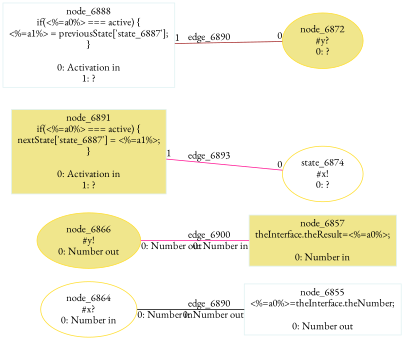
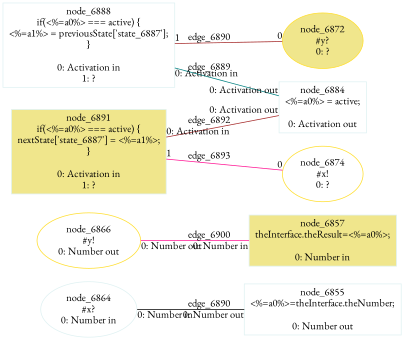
  digraph {
    fontname="EB Garamond"
    rankdir=LR
    node [color="#dff1f2" fillcolor=white fontname="EB Garamond" shape=box style=filled]
    edge [arrowHead=none arrowsize=1 color=deeppink dir=none fontname="EB Garamond" headlabel=0 taillabel=1]
    n1 [label="node_6855\n<%=a0%>=theInterface.theNumber;\n\n0: Number out"]
    n2 [fillcolor=khaki label="node_6857\ntheInterface.theResult=<%=a0%>;\n\n0: Number in"]
-   n3 [color="#ffde2f" label="node_6864\n#x?\n0: Number in" shape=ellipse]
-   n4 [color="#ffde2f" fillcolor=khaki label="node_6866\n#y!\n0: Number out" shape=ellipse]
+   n3 [label="node_6864\n#x?\n0: Number in" shape=ellipse]
+   n4 [color="#ffde2f" label="node_6866\n#y!\n0: Number out" shape=ellipse]
    n5 [color="#ffde2f" fillcolor=khaki label="node_6872\n#y?\n0: ?" shape=ellipse]
-   n6 [color="#ffde2f" label="state_6874\n#x!\n0: ?" shape=ellipse]
+   n6 [color="#ffde2f" label="node_6874\n#x!\n0: ?" shape=ellipse]
+   n7 [label="node_6884\n<%=a0%> = active;\n\n0: Activation out"]
    n8 [label="node_6888\nif(<%=a0%> === active) {\n<%=a1%> = previousState['state_6887'];\n}\n\n0: Activation in\n1: ?"]
    n9 [fillcolor=khaki label="node_6891\nif(<%=a0%> === active) {\nnextState['state_6887'] = <%=a1%>;\n}\n\n0: Activation in\n1: ?"]
    n3 -> n1 [color=black headlabel="0: Number out" label=edge_6890 taillabel="0: Number in"]
    n4 -> n2 [headlabel="0: Number in" label=edge_6900 taillabel="0: Number out"]
    n8 -> n5 [color=brown label=edge_6890]
+   n8 -> n7 [color=teal headlabel="0: Activation out" label=edge_6889 taillabel="0: Activation in"]
    n9 -> n6 [label=edge_6893]
+   n9 -> n7 [color=brown headlabel="0: Activation out" label=edge_6892 taillabel="0: Activation in"]
  }
